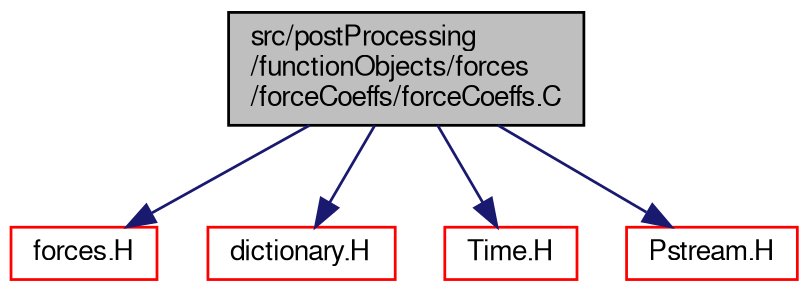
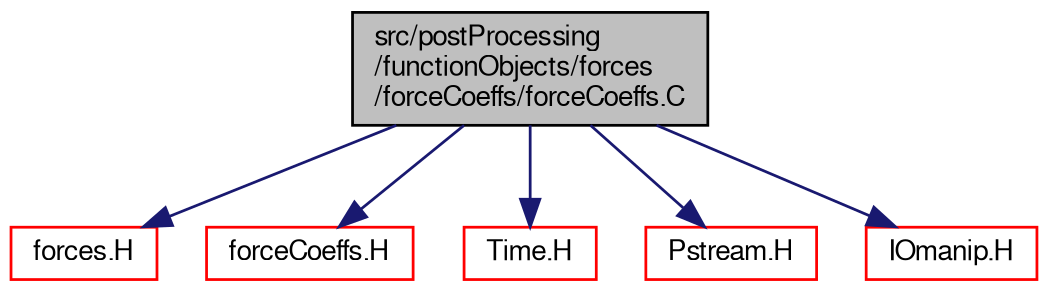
  digraph {
    node [color=red fontname=FreeSans fontsize=10 shape=record]
    edge [color=midnightblue fontname=FreeSans fontsize=10 labelfontname=FreeSans labelfontsize=10 style=solid]
    n1 [color=black fillcolor=grey75 fontcolor=black height=0.2 label="src/postProcessing\l/functionObjects/forces\l/forceCoeffs/forceCoeffs.C" style=filled width=0.4]
    n2 [height=0.2 label="forces.H" width=0.4]
-   n3 [height=0.2 label="dictionary.H" width=0.4]
+   n3 [height=0.2 label="forceCoeffs.H" width=0.4]
    n4 [height=0.2 label="Time.H" width=0.4]
    n5 [height=0.2 label="Pstream.H" width=0.4]
+   n6 [height=0.2 label="IOmanip.H" width=0.4]
    n1 -> n2
    n1 -> n3
    n1 -> n4
    n1 -> n5
+   n1 -> n6
  }
